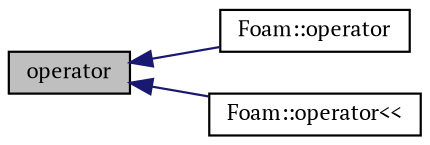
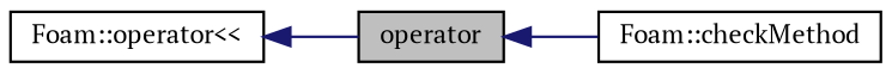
  digraph {
    fontname="PT Serif"
    rankdir=LR
    node [color=black fontname="PT Serif" fontsize=10 shape=record]
    edge [color=midnightblue dir=back fontname="PT Serif" fontsize=10 labelfontname=FreeSans labelfontsize=10 style=solid]
    n1 [fillcolor=grey75 fontcolor=black height=0.2 label=operator style=filled width=0.4]
-   n2 [height=0.2 label="Foam::operator" width=0.4]
+   n2 [height=0.2 label="Foam::checkMethod" width=0.4]
    n3 [height=0.2 label="Foam::operator\<\<" width=0.4]
    n1 -> n2
-   n1 -> n3
+   n3 -> n1
  }
